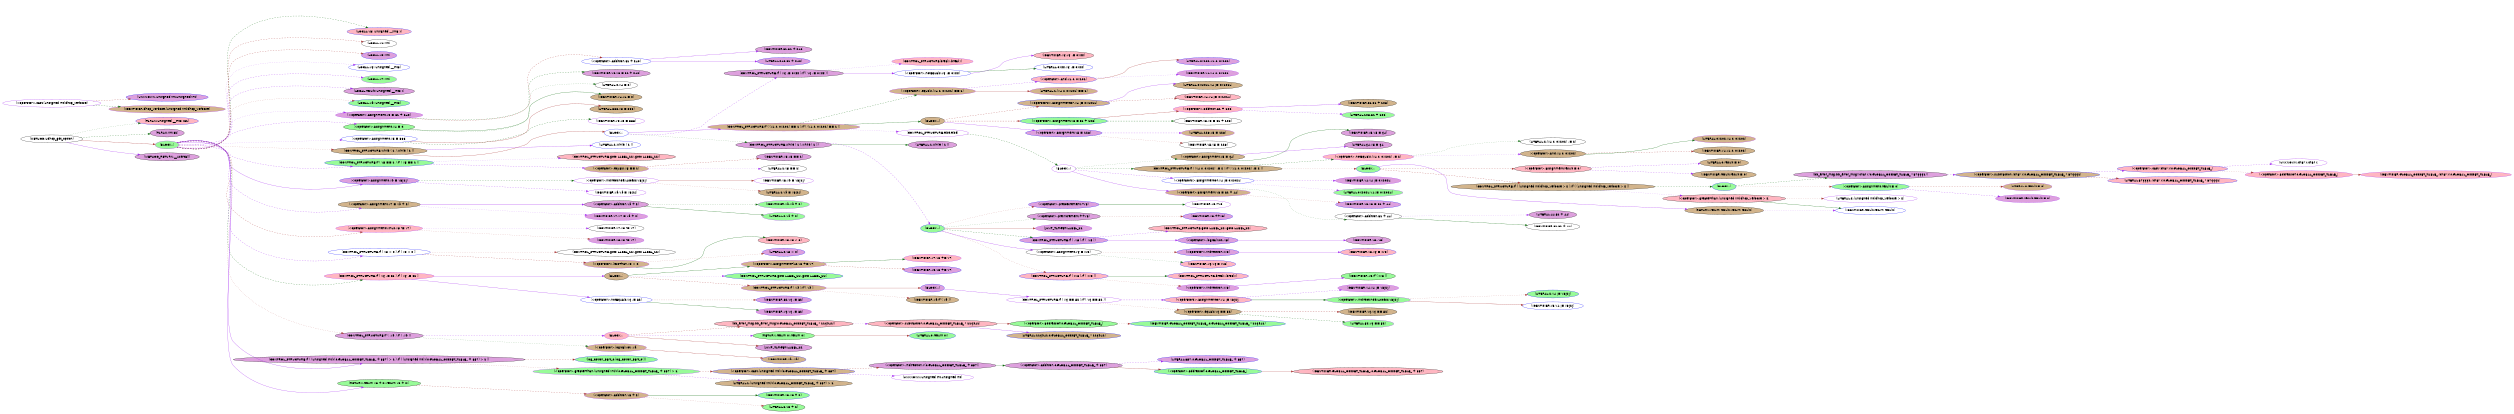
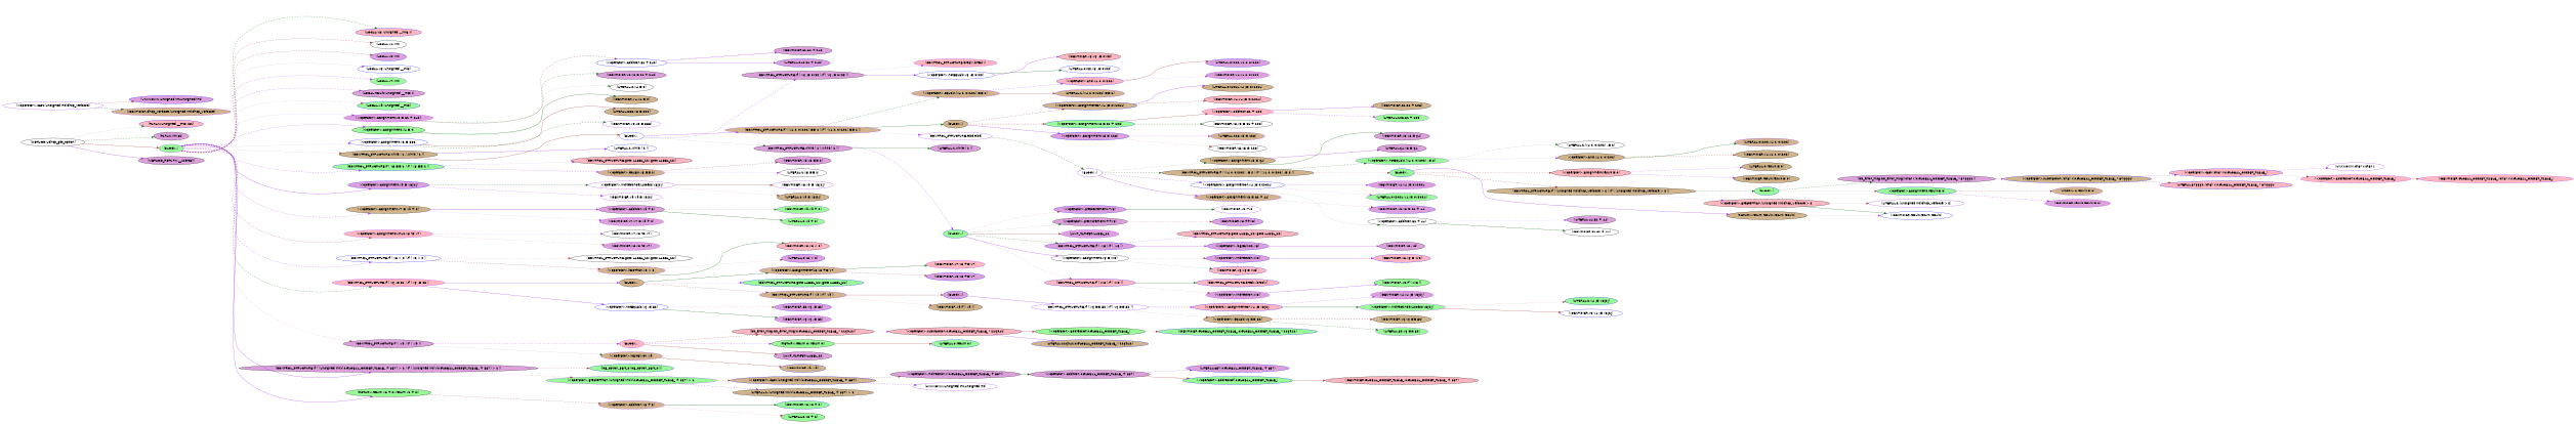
  digraph {
    fontname="DejaVu Sans"
    rankdir=LR
    node [color=black fillcolor=plum fontname="DejaVu Sans" style=filled]
    edge [color=purple fontname="DejaVu Sans" style=dashed]
    n1 [fillcolor=white label="(METHOD,udhcp_get_option)"]
    n2 [color=blue fillcolor=lightpink label="(PARAM,unsigned __int8 *a1)"]
    n3 [label="(PARAM,int a2)"]
    n4 [color=purple fillcolor=palegreen label="(BLOCK,,)"]
    n5 [label="(METHOD_RETURN,__usercall)"]
    n6 [color=blue fillcolor=lightpink label="(LOCAL,v3: unsigned __int8 *)"]
    n7 [fillcolor=white label="(LOCAL,v4: int)"]
    n8 [color=blue label="(LOCAL,v5: int)"]
    n9 [color=blue fillcolor=white label="(LOCAL,v6: unsigned __int8)"]
    n10 [color=purple fillcolor=palegreen label="(LOCAL,v7: int)"]
    n11 [label="(LOCAL,result: unsigned __int8 *)"]
    n12 [color=blue fillcolor=palegreen label="(LOCAL,v9: unsigned __int8)"]
    n13 [color=purple label="(<operator>.assignment,v3 = a1 + 240)"]
    n14 [fillcolor=palegreen label="(<operator>.assignment,v4 = 0)"]
    n15 [color=blue fillcolor=white label="(<operator>.assignment,v5 = 388)"]
    n16 [fillcolor=tan label="(CONTROL_STRUCTURE,while ( 1 ),while ( 1 ))"]
    n17 [color=blue fillcolor=palegreen label="(CONTROL_STRUCTURE,if ( v5 == 1 ),if ( v5 == 1 ))"]
    n18 [color=blue label="(<operator>.assignment,v9 = v3[1])"]
    n19 [fillcolor=tan label="(<operator>.assignment,v7 = v9 + 2)"]
    n20 [color=purple fillcolor=lightpink label="(<operator>.assignmentMinus,v5 -= v7)"]
    n21 [color=blue fillcolor=white label="(CONTROL_STRUCTURE,if ( v5 < 0 ),if ( v5 < 0 ))"]
    n22 [color=purple fillcolor=lightpink label="(CONTROL_STRUCTURE,if ( v6 != a2 ),if ( v6 != a2 ))"]
    n23 [label="(CONTROL_STRUCTURE,if ( !v9 ),if ( !v9 ))"]
    n24 [label="(CONTROL_STRUCTURE,if ( (unsigned int)*(&GLOBAL_OFFSET_TABLE_ + 857) > 1 ),if ( (unsigned int)*(&GLOBAL_OFFSET_TABLE_ + 857) > 1 ))"]
    n25 [fillcolor=palegreen label="(RETURN,return v3 + 2;,return v3 + 2;)"]
    n26 [label="(IDENTIFIER,v3,v3 = a1 + 240)"]
    n27 [color=blue fillcolor=white label="(<operator>.addition,a1 + 240)"]
    n28 [fillcolor=tan label="(IDENTIFIER,v4,v4 = 0)"]
    n29 [fillcolor=white label="(LITERAL,0,v4 = 0)"]
    n30 [color=purple fillcolor=white label="(IDENTIFIER,v5,v5 = 388)"]
    n31 [fillcolor=tan label="(LITERAL,388,v5 = 388)"]
    n32 [color=blue fillcolor=white label="(LITERAL,1,while ( 1 ))"]
    n33 [color=blue fillcolor=white label="(BLOCK,,)"]
    n34 [color=purple fillcolor=tan label="(<operator>.equals,v5 == 1)"]
    n35 [fillcolor=lightpink label="(CONTROL_STRUCTURE,goto LABEL_12;,goto LABEL_12;)"]
    n36 [color=purple fillcolor=white label="(IDENTIFIER,v9,v9 = v3[1])"]
    n37 [color=purple fillcolor=white label="(<operator>.indirectIndexAccess,v3[1])"]
    n38 [color=purple label="(IDENTIFIER,v7,v7 = v9 + 2)"]
    n39 [label="(<operator>.addition,v9 + 2)"]
    n40 [color=purple label="(IDENTIFIER,v5,v5 -= v7)"]
    n41 [fillcolor=white label="(IDENTIFIER,v7,v5 -= v7)"]
    n42 [color=purple fillcolor=tan label="(<operator>.lessThan,v5 < 0)"]
    n43 [fillcolor=white label="(CONTROL_STRUCTURE,goto LABEL_12;,goto LABEL_12;)"]
    n44 [color=blue fillcolor=white label="(<operator>.notEquals,v6 != a2)"]
    n45 [fillcolor=tan label="(BLOCK,,)"]
    n46 [color=purple fillcolor=tan label="(<operator>.logicalNot,!v9)"]
    n47 [color=purple fillcolor=lightpink label="(BLOCK,,)"]
    n48 [color=purple fillcolor=palegreen label="(<operator>.greaterThan,(unsigned int)*(&GLOBAL_OFFSET_TABLE_ + 857) > 1)"]
    n49 [color=blue fillcolor=palegreen label="(log_option_part_0,log_option_part_0())"]
    n50 [color=purple fillcolor=tan label="(<operator>.addition,v3 + 2)"]
    n51 [label="(IDENTIFIER,a1,a1 + 240)"]
    n52 [color=blue label="(LITERAL,240,a1 + 240)"]
    n53 [label="(CONTROL_STRUCTURE,while ( 1 ),while ( 1 ))"]
    n54 [label="(CONTROL_STRUCTURE,if ( v6 != 0xFF ),if ( v6 != 0xFF ))"]
    n55 [color=purple fillcolor=tan label="(CONTROL_STRUCTURE,if ( (v4 & 0x101) == 1 ),if ( (v4 & 0x101) == 1 ))"]
    n56 [label="(LITERAL,1,while ( 1 ))"]
    n57 [color=blue fillcolor=palegreen label="(BLOCK,,)"]
    n58 [color=blue fillcolor=white label="(<operator>.notEquals,v6 != 0xFF)"]
    n59 [color=purple fillcolor=lightpink label="(CONTROL_STRUCTURE,break;,break;)"]
    n60 [color=purple fillcolor=tan label="(<operator>.equals,(v4 & 0x101) == 1)"]
    n61 [fillcolor=tan label="(BLOCK,,)"]
    n62 [color=purple fillcolor=white label="(CONTROL_STRUCTURE,else,else)"]
    n63 [fillcolor=white label="(<operator>.assignment,v6 = *v3)"]
    n64 [color=blue fillcolor=lightpink label="(CONTROL_STRUCTURE,if ( *v3 ),if ( *v3 ))"]
    n65 [color=blue label="(<operator>.preDecrement,--v5)"]
    n66 [label="(<operator>.preIncrement,++v3)"]
    n67 [color=purple label="(JUMP_TARGET,LABEL_11)"]
    n68 [color=blue label="(CONTROL_STRUCTURE,if ( !v5 ),if ( !v5 ))"]
    n69 [color=blue fillcolor=lightpink label="(IDENTIFIER,v6,v6 = *v3)"]
    n70 [color=blue label="(<operator>.indirection,*v3)"]
    n71 [color=purple label="(<operator>.indirection,*v3)"]
    n72 [color=blue fillcolor=lightpink label="(CONTROL_STRUCTURE,break;,break;)"]
    n73 [color=purple fillcolor=white label="(IDENTIFIER,v5,--v5)"]
    n74 [color=blue label="(IDENTIFIER,v3,++v3)"]
    n75 [color=blue label="(<operator>.logicalNot,!v5)"]
    n76 [fillcolor=lightpink label="(CONTROL_STRUCTURE,goto LABEL_12;,goto LABEL_12;)"]
    n77 [color=blue fillcolor=lightpink label="(IDENTIFIER,v3,v6 = *v3)"]
    n78 [fillcolor=palegreen label="(IDENTIFIER,v3,if ( *v3 ))"]
    n79 [label="(IDENTIFIER,v5,!v5)"]
    n80 [fillcolor=lightpink label="(IDENTIFIER,v6,v6 != 0xFF)"]
    n81 [color=blue fillcolor=white label="(LITERAL,0xFF,v6 != 0xFF)"]
    n82 [color=blue fillcolor=lightpink label="(<operator>.and,v4 & 0x101)"]
    n83 [color=purple fillcolor=tan label="(LITERAL,1,(v4 & 0x101) == 1)"]
    n84 [color=blue fillcolor=tan label="(<operators>.assignmentOr,v4 |= 0x101u)"]
    n85 [color=blue fillcolor=palegreen label="(<operator>.assignment,v3 = a1 + 108)"]
    n86 [color=blue label="(<operator>.assignment,v5 = 128)"]
    n87 [color=purple fillcolor=white label="(BLOCK,,)"]
    n88 [color=purple label="(IDENTIFIER,v4,v4 & 0x101)"]
    n89 [color=blue label="(LITERAL,0x101,v4 & 0x101)"]
    n90 [fillcolor=lightpink label="(IDENTIFIER,v4,v4 |= 0x101u)"]
    n91 [fillcolor=tan label="(LITERAL,0x101u,v4 |= 0x101u)"]
    n92 [fillcolor=white label="(IDENTIFIER,v3,v3 = a1 + 108)"]
    n93 [color=purple fillcolor=lightpink label="(<operator>.addition,a1 + 108)"]
    n94 [fillcolor=white label="(IDENTIFIER,v5,v5 = 128)"]
    n95 [color=purple fillcolor=tan label="(LITERAL,128,v5 = 128)"]
    n96 [fillcolor=tan label="(IDENTIFIER,a1,a1 + 108)"]
    n97 [color=purple fillcolor=palegreen label="(LITERAL,108,a1 + 108)"]
    n98 [fillcolor=tan label="(CONTROL_STRUCTURE,if ( (v4 & 0x202) != 2 ),if ( (v4 & 0x202) != 2 ))"]
    n99 [color=blue fillcolor=white label="(<operators>.assignmentOr,v4 |= 0x202u)"]
    n100 [color=purple fillcolor=tan label="(<operator>.assignment,v3 = a1 + 44)"]
    n101 [fillcolor=tan label="(<operator>.assignment,v5 = 64)"]
-   n102 [color=purple fillcolor=lightpink label="(<operator>.notEquals,(v4 & 0x202) != 2)"]
+   n102 [color=purple fillcolor=palegreen label="(<operator>.notEquals,(v4 & 0x202) != 2)"]
    n103 [color=blue fillcolor=palegreen label="(BLOCK,,)"]
    n104 [color=purple label="(IDENTIFIER,v4,v4 |= 0x202u)"]
    n105 [color=purple fillcolor=palegreen label="(LITERAL,0x202u,v4 |= 0x202u)"]
    n106 [color=blue label="(IDENTIFIER,v3,v3 = a1 + 44)"]
    n107 [fillcolor=white label="(<operator>.addition,a1 + 44)"]
    n108 [label="(IDENTIFIER,v5,v5 = 64)"]
    n109 [label="(LITERAL,64,v5 = 64)"]
    n110 [fillcolor=tan label="(<operator>.and,v4 & 0x202)"]
    n111 [fillcolor=white label="(LITERAL,2,(v4 & 0x202) != 2)"]
    n112 [fillcolor=lightpink label="(<operator>.assignment,result = 0)"]
    n113 [fillcolor=tan label="(CONTROL_STRUCTURE,if ( (unsigned int)dhcp_verbose > 2 ),if ( (unsigned int)dhcp_verbose > 2 ))"]
    n114 [fillcolor=tan label="(RETURN,return result;,return result;)"]
    n115 [fillcolor=tan label="(IDENTIFIER,v4,v4 & 0x202)"]
    n116 [color=purple fillcolor=tan label="(LITERAL,0x202,v4 & 0x202)"]
    n117 [fillcolor=tan label="(IDENTIFIER,result,result = 0)"]
    n118 [fillcolor=tan label="(LITERAL,0,result = 0)"]
    n119 [fillcolor=lightpink label="(<operator>.greaterThan,(unsigned int)dhcp_verbose > 2)"]
    n120 [color=blue fillcolor=palegreen label="(BLOCK,,)"]
    n121 [color=blue fillcolor=white label="(IDENTIFIER,result,return result;)"]
    n122 [color=purple fillcolor=white label="(LITERAL,2,(unsigned int)dhcp_verbose > 2)"]
    n123 [label="(bb_error_msg,bb_error_msg((char *)&GLOBAL_OFFSET_TABLE_ - 376661))"]
    n124 [color=blue fillcolor=palegreen label="(<operator>.assignment,result = 0)"]
    n125 [color=purple fillcolor=white label="(<operator>.cast,(unsigned int)dhcp_verbose)"]
    n126 [color=blue label="(UNKNOWN,unsigned int,unsigned int)"]
    n127 [color=purple fillcolor=tan label="(IDENTIFIER,dhcp_verbose,(unsigned int)dhcp_verbose)"]
    n128 [color=blue fillcolor=tan label="(<operator>.subtraction,(char *)&GLOBAL_OFFSET_TABLE_ - 376661)"]
    n129 [color=purple label="(IDENTIFIER,result,result = 0)"]
    n130 [color=purple fillcolor=tan label="(LITERAL,0,result = 0)"]
    n131 [color=blue fillcolor=lightpink label="(<operator>.cast,(char *)&GLOBAL_OFFSET_TABLE_)"]
    n132 [color=blue fillcolor=lightpink label="(LITERAL,376661,(char *)&GLOBAL_OFFSET_TABLE_ - 376661)"]
    n133 [color=purple fillcolor=white label="(UNKNOWN,char *,char *)"]
    n134 [color=purple fillcolor=lightpink label="(<operator>.addressOf,&GLOBAL_OFFSET_TABLE_)"]
    n135 [color=purple fillcolor=lightpink label="(IDENTIFIER,GLOBAL_OFFSET_TABLE_,(char *)&GLOBAL_OFFSET_TABLE_)"]
    n136 [fillcolor=white label="(IDENTIFIER,a1,a1 + 44)"]
    n137 [label="(LITERAL,44,a1 + 44)"]
    n138 [label="(IDENTIFIER,v5,v5 == 1)"]
    n139 [fillcolor=white label="(LITERAL,1,v5 == 1)"]
    n140 [color=purple fillcolor=white label="(IDENTIFIER,v3,v9 = v3[1])"]
    n141 [fillcolor=tan label="(LITERAL,1,v9 = v3[1])"]
    n142 [color=purple fillcolor=palegreen label="(IDENTIFIER,v9,v9 + 2)"]
    n143 [color=purple fillcolor=palegreen label="(LITERAL,2,v9 + 2)"]
    n144 [fillcolor=lightpink label="(IDENTIFIER,v5,v5 < 0)"]
    n145 [color=blue label="(LITERAL,0,v5 < 0)"]
    n146 [color=purple label="(IDENTIFIER,v6,v6 != a2)"]
    n147 [color=blue label="(IDENTIFIER,a2,v6 != a2)"]
    n148 [color=purple fillcolor=tan label="(CONTROL_STRUCTURE,if ( v9 ),if ( v9 ))"]
    n149 [color=purple fillcolor=tan label="(<operator>.assignmentPlus,v3 += v7)"]
    n150 [color=blue fillcolor=palegreen label="(CONTROL_STRUCTURE,goto LABEL_11;,goto LABEL_11;)"]
    n151 [fillcolor=tan label="(IDENTIFIER,v9,if ( v9 ))"]
    n152 [color=blue label="(BLOCK,,)"]
    n153 [color=blue label="(IDENTIFIER,v3,v3 += v7)"]
    n154 [color=purple fillcolor=lightpink label="(IDENTIFIER,v7,v3 += v7)"]
    n155 [color=purple fillcolor=white label="(CONTROL_STRUCTURE,if ( v6 == 52 ),if ( v6 == 52 ))"]
    n156 [fillcolor=tan label="(<operator>.equals,v6 == 52)"]
    n157 [color=blue fillcolor=lightpink label="(<operators>.assignmentOr,v4 |= v3[2])"]
    n158 [fillcolor=tan label="(IDENTIFIER,v6,v6 == 52)"]
    n159 [color=purple fillcolor=palegreen label="(LITERAL,52,v6 == 52)"]
    n160 [color=purple label="(IDENTIFIER,v4,v4 |= v3[2])"]
    n161 [color=purple fillcolor=palegreen label="(<operator>.indirectIndexAccess,v3[2])"]
    n162 [color=blue fillcolor=white label="(IDENTIFIER,v3,v4 |= v3[2])"]
    n163 [color=blue fillcolor=palegreen label="(LITERAL,2,v4 |= v3[2])"]
    n164 [color=blue fillcolor=tan label="(IDENTIFIER,v9,!v9)"]
    n165 [label="(JUMP_TARGET,LABEL_12)"]
    n166 [fillcolor=lightpink label="(bb_error_msg,bb_error_msg(&GLOBAL_OFFSET_TABLE_ - 116941))"]
    n167 [fillcolor=palegreen label="(RETURN,return 0;,return 0;)"]
    n168 [fillcolor=lightpink label="(<operator>.subtraction,&GLOBAL_OFFSET_TABLE_ - 116941)"]
    n169 [color=blue fillcolor=palegreen label="(LITERAL,0,return 0;)"]
    n170 [fillcolor=palegreen label="(<operator>.addressOf,&GLOBAL_OFFSET_TABLE_)"]
    n171 [color=blue fillcolor=tan label="(LITERAL,116941,&GLOBAL_OFFSET_TABLE_ - 116941)"]
    n172 [color=blue fillcolor=palegreen label="(IDENTIFIER,GLOBAL_OFFSET_TABLE_,&GLOBAL_OFFSET_TABLE_ - 116941)"]
    n173 [color=blue fillcolor=tan label="(<operator>.cast,(unsigned int)*(&GLOBAL_OFFSET_TABLE_ + 857))"]
    n174 [fillcolor=tan label="(LITERAL,1,(unsigned int)*(&GLOBAL_OFFSET_TABLE_ + 857) > 1)"]
    n175 [color=purple fillcolor=white label="(UNKNOWN,unsigned int,unsigned int)"]
    n176 [label="(<operator>.indirection,*(&GLOBAL_OFFSET_TABLE_ + 857))"]
    n177 [label="(<operator>.addition,&GLOBAL_OFFSET_TABLE_ + 857)"]
    n178 [color=blue fillcolor=palegreen label="(<operator>.addressOf,&GLOBAL_OFFSET_TABLE_)"]
    n179 [color=blue label="(LITERAL,857,&GLOBAL_OFFSET_TABLE_ + 857)"]
    n180 [fillcolor=lightpink label="(IDENTIFIER,GLOBAL_OFFSET_TABLE_,&GLOBAL_OFFSET_TABLE_ + 857)"]
    n181 [color=blue fillcolor=palegreen label="(IDENTIFIER,v3,v3 + 2)"]
    n182 [fillcolor=palegreen label="(LITERAL,2,v3 + 2)"]
    n1 -> n2 [color=darkgreen style=dotted]
    n1 -> n3 [color=darkgreen]
    n1 -> n4 [color=brown style=solid]
    n1 -> n5 [style=solid]
    n4 -> n6 [color=darkgreen]
    n4 -> n7 [color=brown]
    n4 -> n8 [color=brown]
    n4 -> n9 [style=dotted]
    n4 -> n10
    n4 -> n11
    n4 -> n12 [color=brown style=dotted]
    n4 -> n13 [style=dotted]
    n4 -> n14
    n4 -> n15 [style=dotted]
    n4 -> n16 [color=brown style=dotted]
    n4 -> n17
    n4 -> n18 [style=solid]
    n4 -> n19
    n4 -> n20 [color=brown]
    n4 -> n21
    n4 -> n22 [color=darkgreen]
    n4 -> n23 [color=brown style=dotted]
    n4 -> n24 [style=solid]
    n4 -> n25 [style=solid]
    n13 -> n26 [color=darkgreen]
    n13 -> n27 [color=brown]
    n14 -> n28 [color=darkgreen style=solid]
    n14 -> n29 [color=darkgreen style=dotted]
    n15 -> n30 [color=darkgreen]
    n15 -> n31 [color=brown style=solid]
    n16 -> n32 [style=solid]
    n16 -> n33 [color=brown style=solid]
    n17 -> n34
    n17 -> n35 [style=dotted]
    n18 -> n36
    n18 -> n37 [color=darkgreen]
    n19 -> n38 [style=dotted]
    n19 -> n39 [style=solid]
    n20 -> n40 [color=brown style=dotted]
    n20 -> n41 [style=dotted]
    n21 -> n42 [color=brown]
    n21 -> n43 [color=brown style=dotted]
    n22 -> n44 [style=solid]
    n22 -> n45 [style=solid]
    n23 -> n46 [color=darkgreen style=dotted]
    n23 -> n47
    n24 -> n48 [color=brown style=dotted]
    n24 -> n49 [color=brown]
    n25 -> n50 [color=brown]
    n27 -> n51 [style=solid]
    n27 -> n52 [style=solid]
    n33 -> n53 [color=darkgreen style=dotted]
    n33 -> n54
    n33 -> n55 [style=solid]
    n34 -> n138 [color=brown]
    n34 -> n139 [style=dotted]
    n37 -> n140 [color=brown style=solid]
    n37 -> n141 [color=brown style=dotted]
    n39 -> n142 [color=darkgreen style=dotted]
    n39 -> n143 [color=darkgreen style=solid]
    n42 -> n144 [color=darkgreen style=solid]
    n42 -> n145 [color=brown style=dotted]
    n44 -> n146 [color=darkgreen style=solid]
    n44 -> n147 [color=brown style=dotted]
    n45 -> n148 [color=brown]
    n45 -> n149 [color=darkgreen style=solid]
    n45 -> n150 [style=dotted]
    n46 -> n164 [color=brown style=solid]
    n47 -> n165 [color=brown style=solid]
    n47 -> n166 [color=brown]
    n47 -> n167
    n48 -> n173 [color=brown]
    n48 -> n174
    n50 -> n181 [color=darkgreen style=solid]
    n50 -> n182 [color=brown style=dotted]
    n53 -> n56 [color=darkgreen style=solid]
    n53 -> n57
    n54 -> n58 [style=solid]
    n54 -> n59 [style=dotted]
    n55 -> n60 [color=darkgreen]
    n55 -> n61 [color=darkgreen style=solid]
    n55 -> n62 [style=dotted]
    n57 -> n63 [style=solid]
    n57 -> n64 [color=brown style=dotted]
    n57 -> n65 [color=brown style=dotted]
    n57 -> n66 [color=darkgreen style=dotted]
    n57 -> n67 [color=brown style=solid]
    n57 -> n68 [color=darkgreen]
    n58 -> n80 [style=solid]
    n58 -> n81 [color=darkgreen style=solid]
    n60 -> n82
    n60 -> n83 [color=brown style=solid]
    n61 -> n84 [color=brown]
    n61 -> n85 [color=brown]
    n61 -> n86 [style=solid]
    n62 -> n87 [color=darkgreen]
    n63 -> n69 [color=darkgreen style=dotted]
    n63 -> n70 [color=brown style=dotted]
    n64 -> n71 [color=brown style=dotted]
    n64 -> n72 [color=darkgreen style=solid]
    n65 -> n73 [color=darkgreen style=solid]
    n66 -> n74 [color=brown style=dotted]
    n68 -> n75 [style=solid]
    n68 -> n76
    n70 -> n77 [style=solid]
    n71 -> n78 [style=solid]
    n75 -> n79 [style=solid]
    n82 -> n88 [style=dotted]
    n82 -> n89 [color=brown style=solid]
    n84 -> n90 [color=brown]
    n84 -> n91 [style=solid]
    n85 -> n92 [color=darkgreen]
    n85 -> n93 [color=brown style=solid]
    n86 -> n94 [color=brown style=dotted]
    n86 -> n95
    n87 -> n98 [color=darkgreen]
    n87 -> n99
    n87 -> n100 [style=solid]
    n87 -> n101 [color=darkgreen style=dotted]
    n93 -> n96 [style=solid]
    n93 -> n97
    n98 -> n102 [color=darkgreen]
    n98 -> n103 [color=brown style=dotted]
    n99 -> n104
    n99 -> n105 [style=dotted]
    n100 -> n106 [color=brown style=dotted]
    n100 -> n107 [color=darkgreen style=dotted]
    n101 -> n108 [color=darkgreen style=solid]
    n101 -> n109 [style=solid]
    n102 -> n110 [style=dotted]
    n102 -> n111 [color=darkgreen style=dotted]
    n103 -> n112 [color=brown]
    n103 -> n113 [color=brown]
    n103 -> n114 [style=solid]
    n107 -> n136 [color=darkgreen style=solid]
    n107 -> n137 [style=dotted]
    n110 -> n115 [color=brown]
    n110 -> n116 [color=darkgreen style=solid]
    n112 -> n117
    n112 -> n118
    n113 -> n119 [style=dotted]
    n113 -> n120 [color=darkgreen]
    n114 -> n121 [style=dotted]
    n119 -> n121 [color=darkgreen style=solid]
    n119 -> n122 [color=brown style=dotted]
    n120 -> n123 [color=darkgreen]
    n120 -> n124 [color=brown style=dotted]
    n123 -> n128
    n124 -> n129
    n124 -> n130 [color=brown]
    n125 -> n126 [color=brown]
    n125 -> n127 [color=darkgreen]
    n128 -> n131
    n128 -> n132 [color=brown]
    n131 -> n133
    n131 -> n134 [color=brown style=dotted]
    n134 -> n135 [color=brown style=solid]
    n148 -> n151 [color=brown style=dotted]
    n148 -> n152 [color=brown style=solid]
    n149 -> n153 [color=brown]
    n149 -> n154 [color=darkgreen style=solid]
    n152 -> n155 [style=solid]
    n155 -> n156 [color=brown style=dotted]
    n155 -> n157
    n156 -> n158 [color=brown]
    n156 -> n159 [color=darkgreen]
    n157 -> n160
    n157 -> n161 [color=darkgreen style=solid]
    n161 -> n162 [color=brown style=solid]
    n161 -> n163 [color=brown style=dotted]
    n166 -> n168 [style=dotted]
    n167 -> n169 [color=brown style=solid]
    n168 -> n170 [color=brown style=solid]
    n168 -> n171 [style=solid]
    n170 -> n172 [color=brown style=dotted]
    n173 -> n175
    n173 -> n176 [color=brown]
    n176 -> n177 [color=darkgreen style=solid]
    n177 -> n178 [color=brown style=solid]
    n177 -> n179
    n178 -> n180 [color=brown style=solid]
  }
